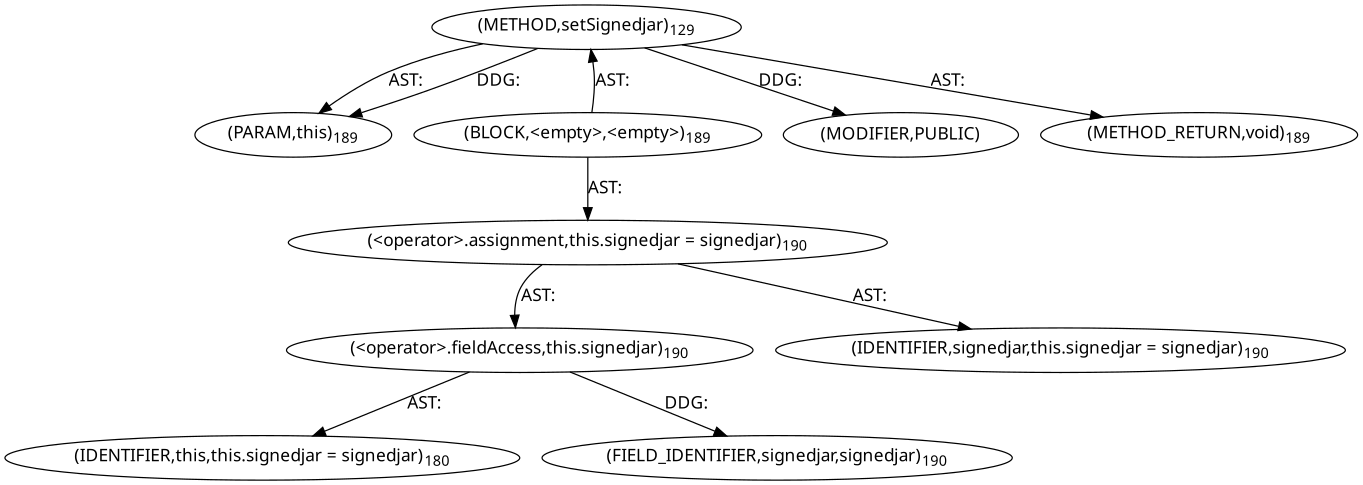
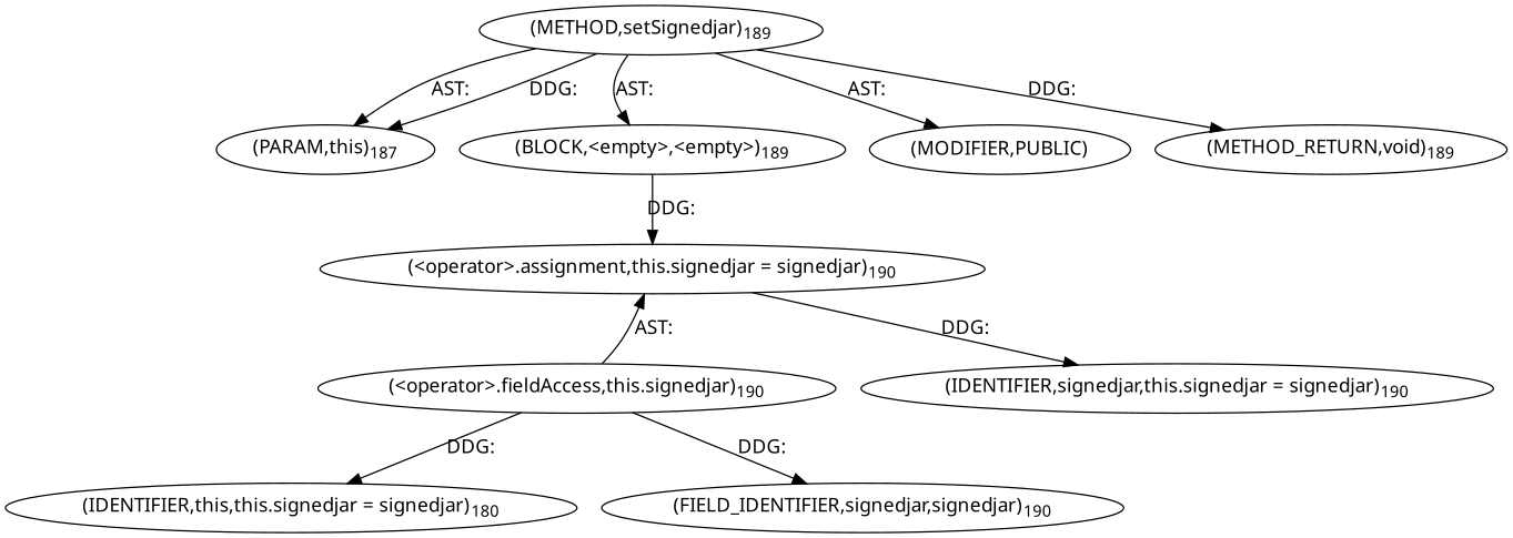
  digraph {
    fontname="Noto Sans"
    node [fontname="Noto Sans"]
    edge [fontname="Noto Sans"]
-   n1 [label=<(METHOD,setSignedjar)<SUB>129</SUB>>]
-   n2 [label=<(PARAM,this)<SUB>189</SUB>>]
+   n1 [label=<(METHOD,setSignedjar)<SUB>189</SUB>>]
+   n2 [label=<(PARAM,this)<SUB>187</SUB>>]
    n3 [label=<(BLOCK,&lt;empty&gt;,&lt;empty&gt;)<SUB>189</SUB>>]
    n4 [label=<(MODIFIER,PUBLIC)>]
    n5 [label=<(METHOD_RETURN,void)<SUB>189</SUB>>]
    n6 [label=<(&lt;operator&gt;.assignment,this.signedjar = signedjar)<SUB>190</SUB>>]
    n7 [label=<(&lt;operator&gt;.fieldAccess,this.signedjar)<SUB>190</SUB>>]
    n8 [label=<(IDENTIFIER,signedjar,this.signedjar = signedjar)<SUB>190</SUB>>]
    n9 [label=<(IDENTIFIER,this,this.signedjar = signedjar)<SUB>180</SUB>>]
    n10 [label=<(FIELD_IDENTIFIER,signedjar,signedjar)<SUB>190</SUB>>]
    n1 -> n2 [label="AST: "]
    n1 -> n2 [label="DDG: "]
-   n3 -> n1 [label="AST: "]
-   n1 -> n4 [label="DDG: "]
-   n1 -> n5 [label="AST: "]
-   n3 -> n6 [label="AST: "]
-   n6 -> n7 [label="AST: "]
-   n6 -> n8 [label="AST: "]
-   n7 -> n9 [label="AST: "]
+   n1 -> n3 [label="AST: "]
+   n1 -> n4 [label="AST: "]
+   n1 -> n5 [label="DDG: "]
+   n3 -> n6 [label="DDG: "]
+   n7 -> n6 [label="AST: "]
+   n6 -> n8 [label="DDG: "]
+   n7 -> n9 [label="DDG: "]
    n7 -> n10 [label="DDG: "]
  }
